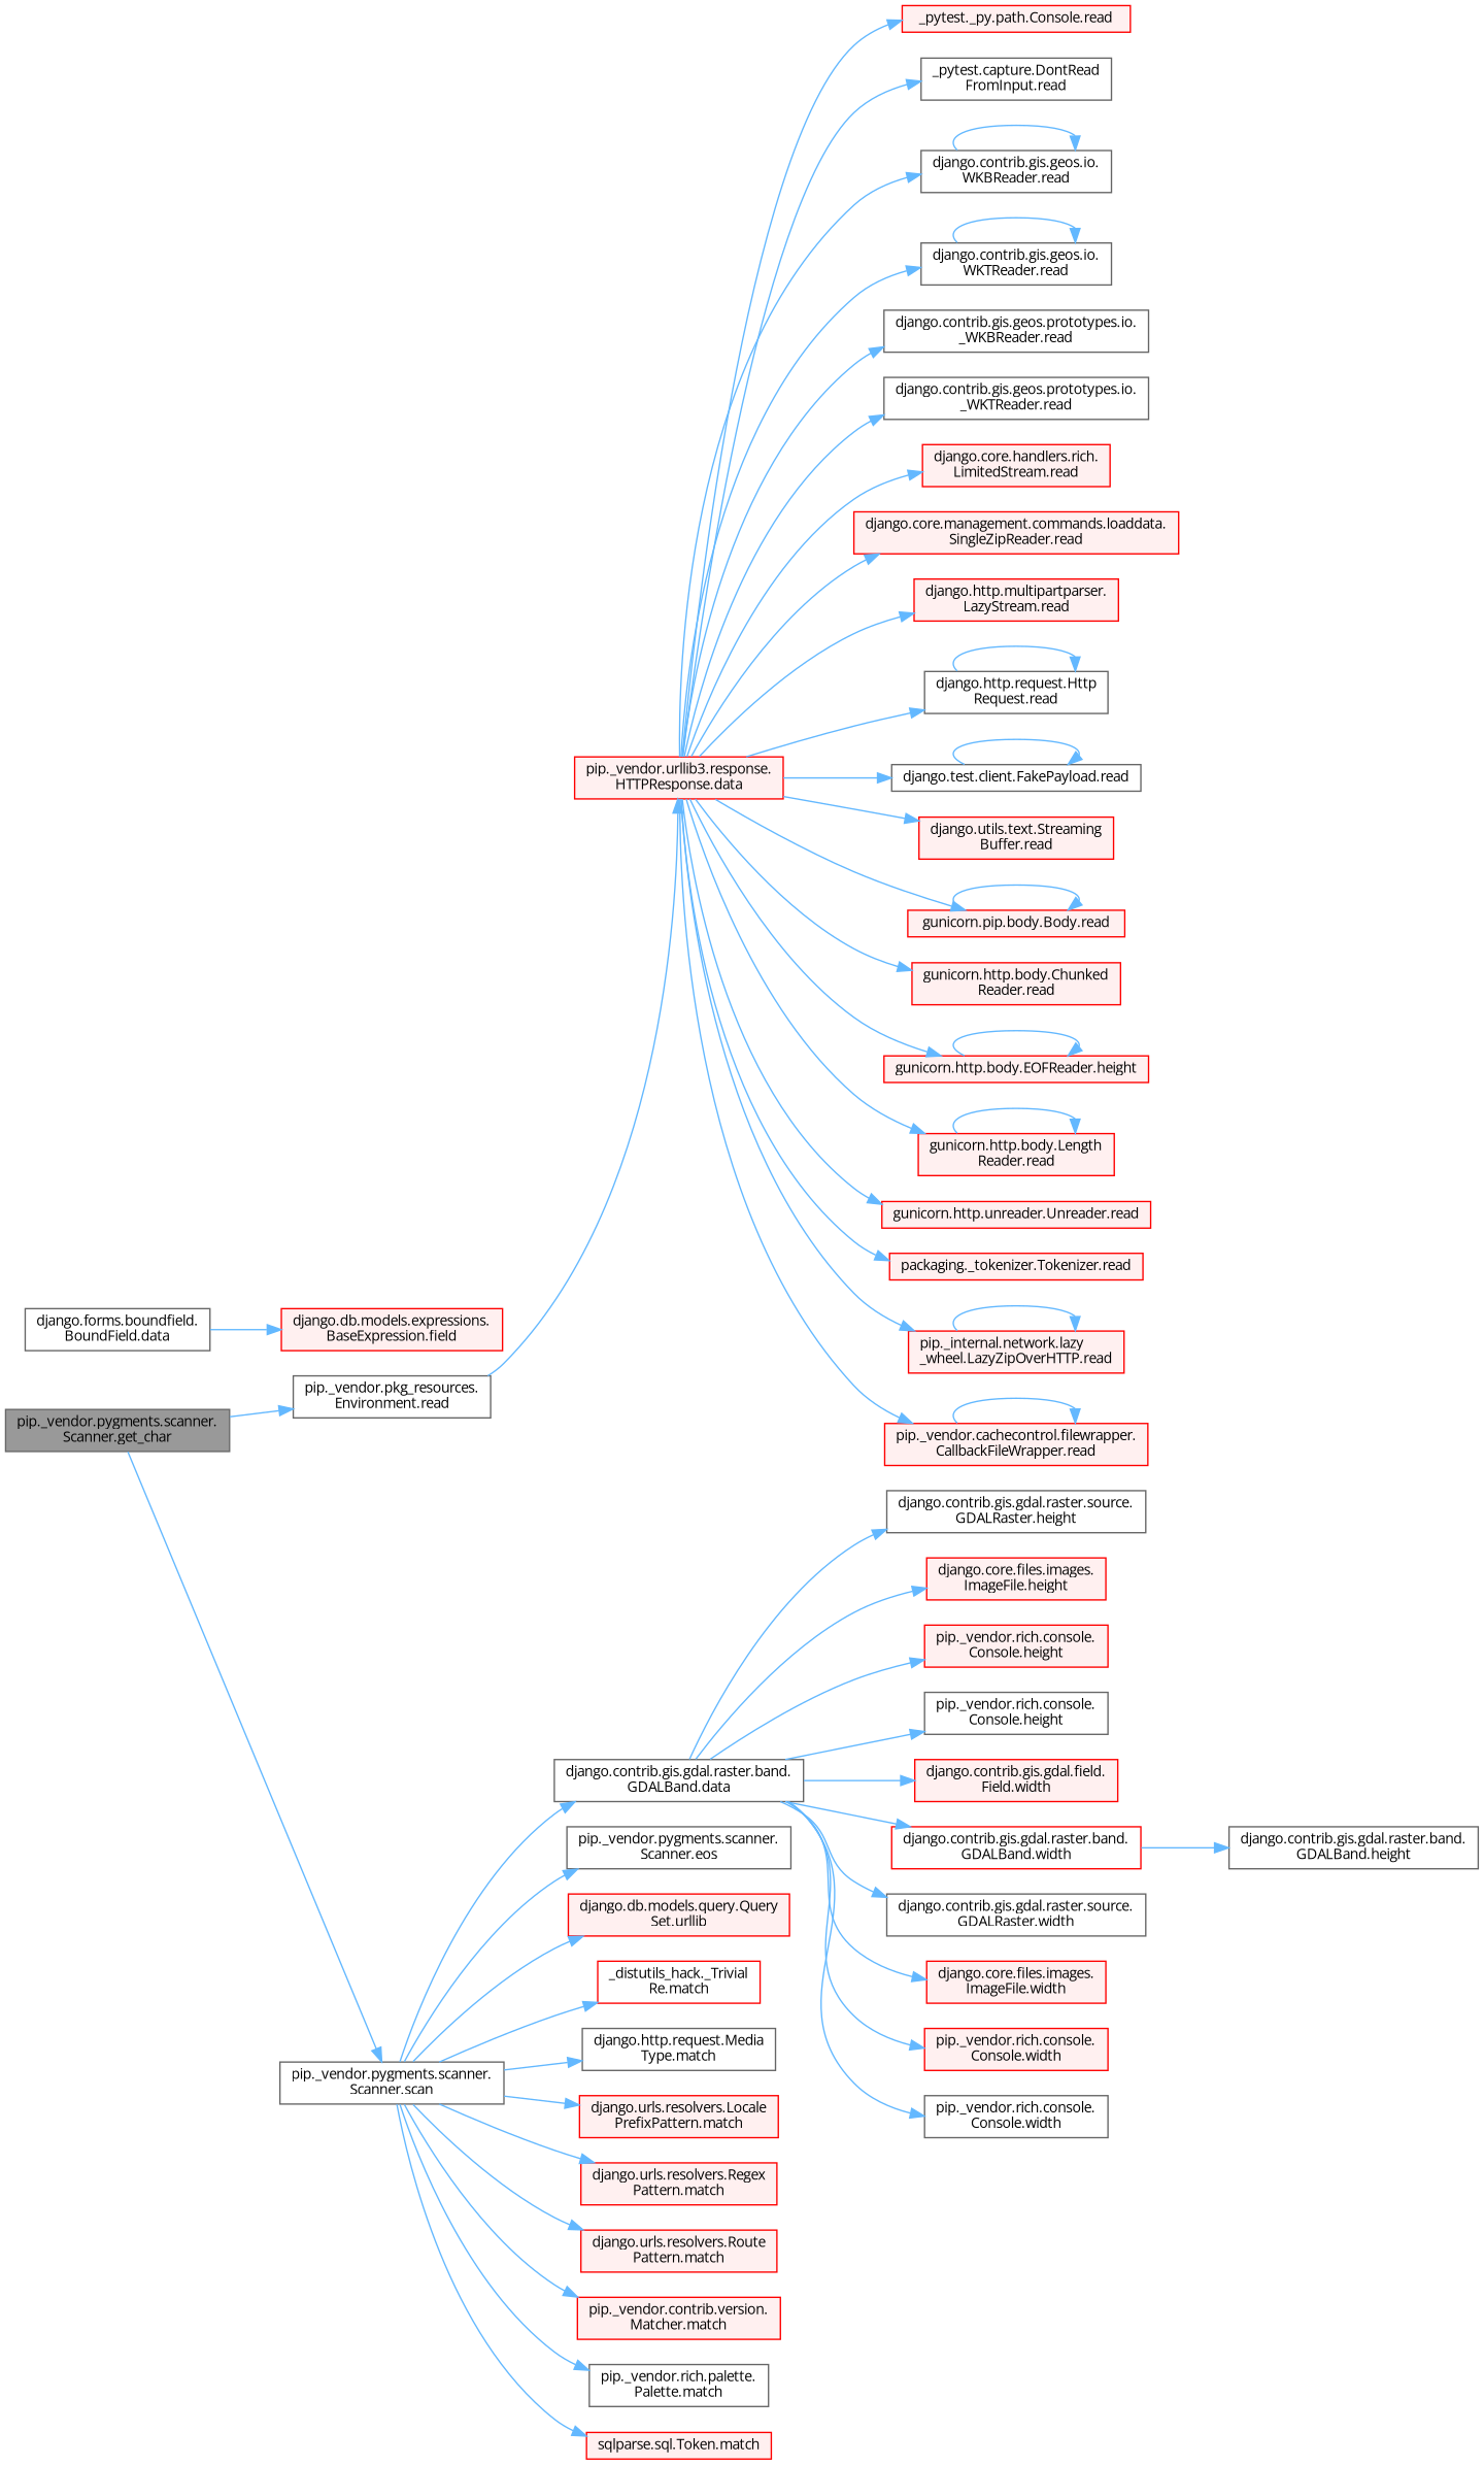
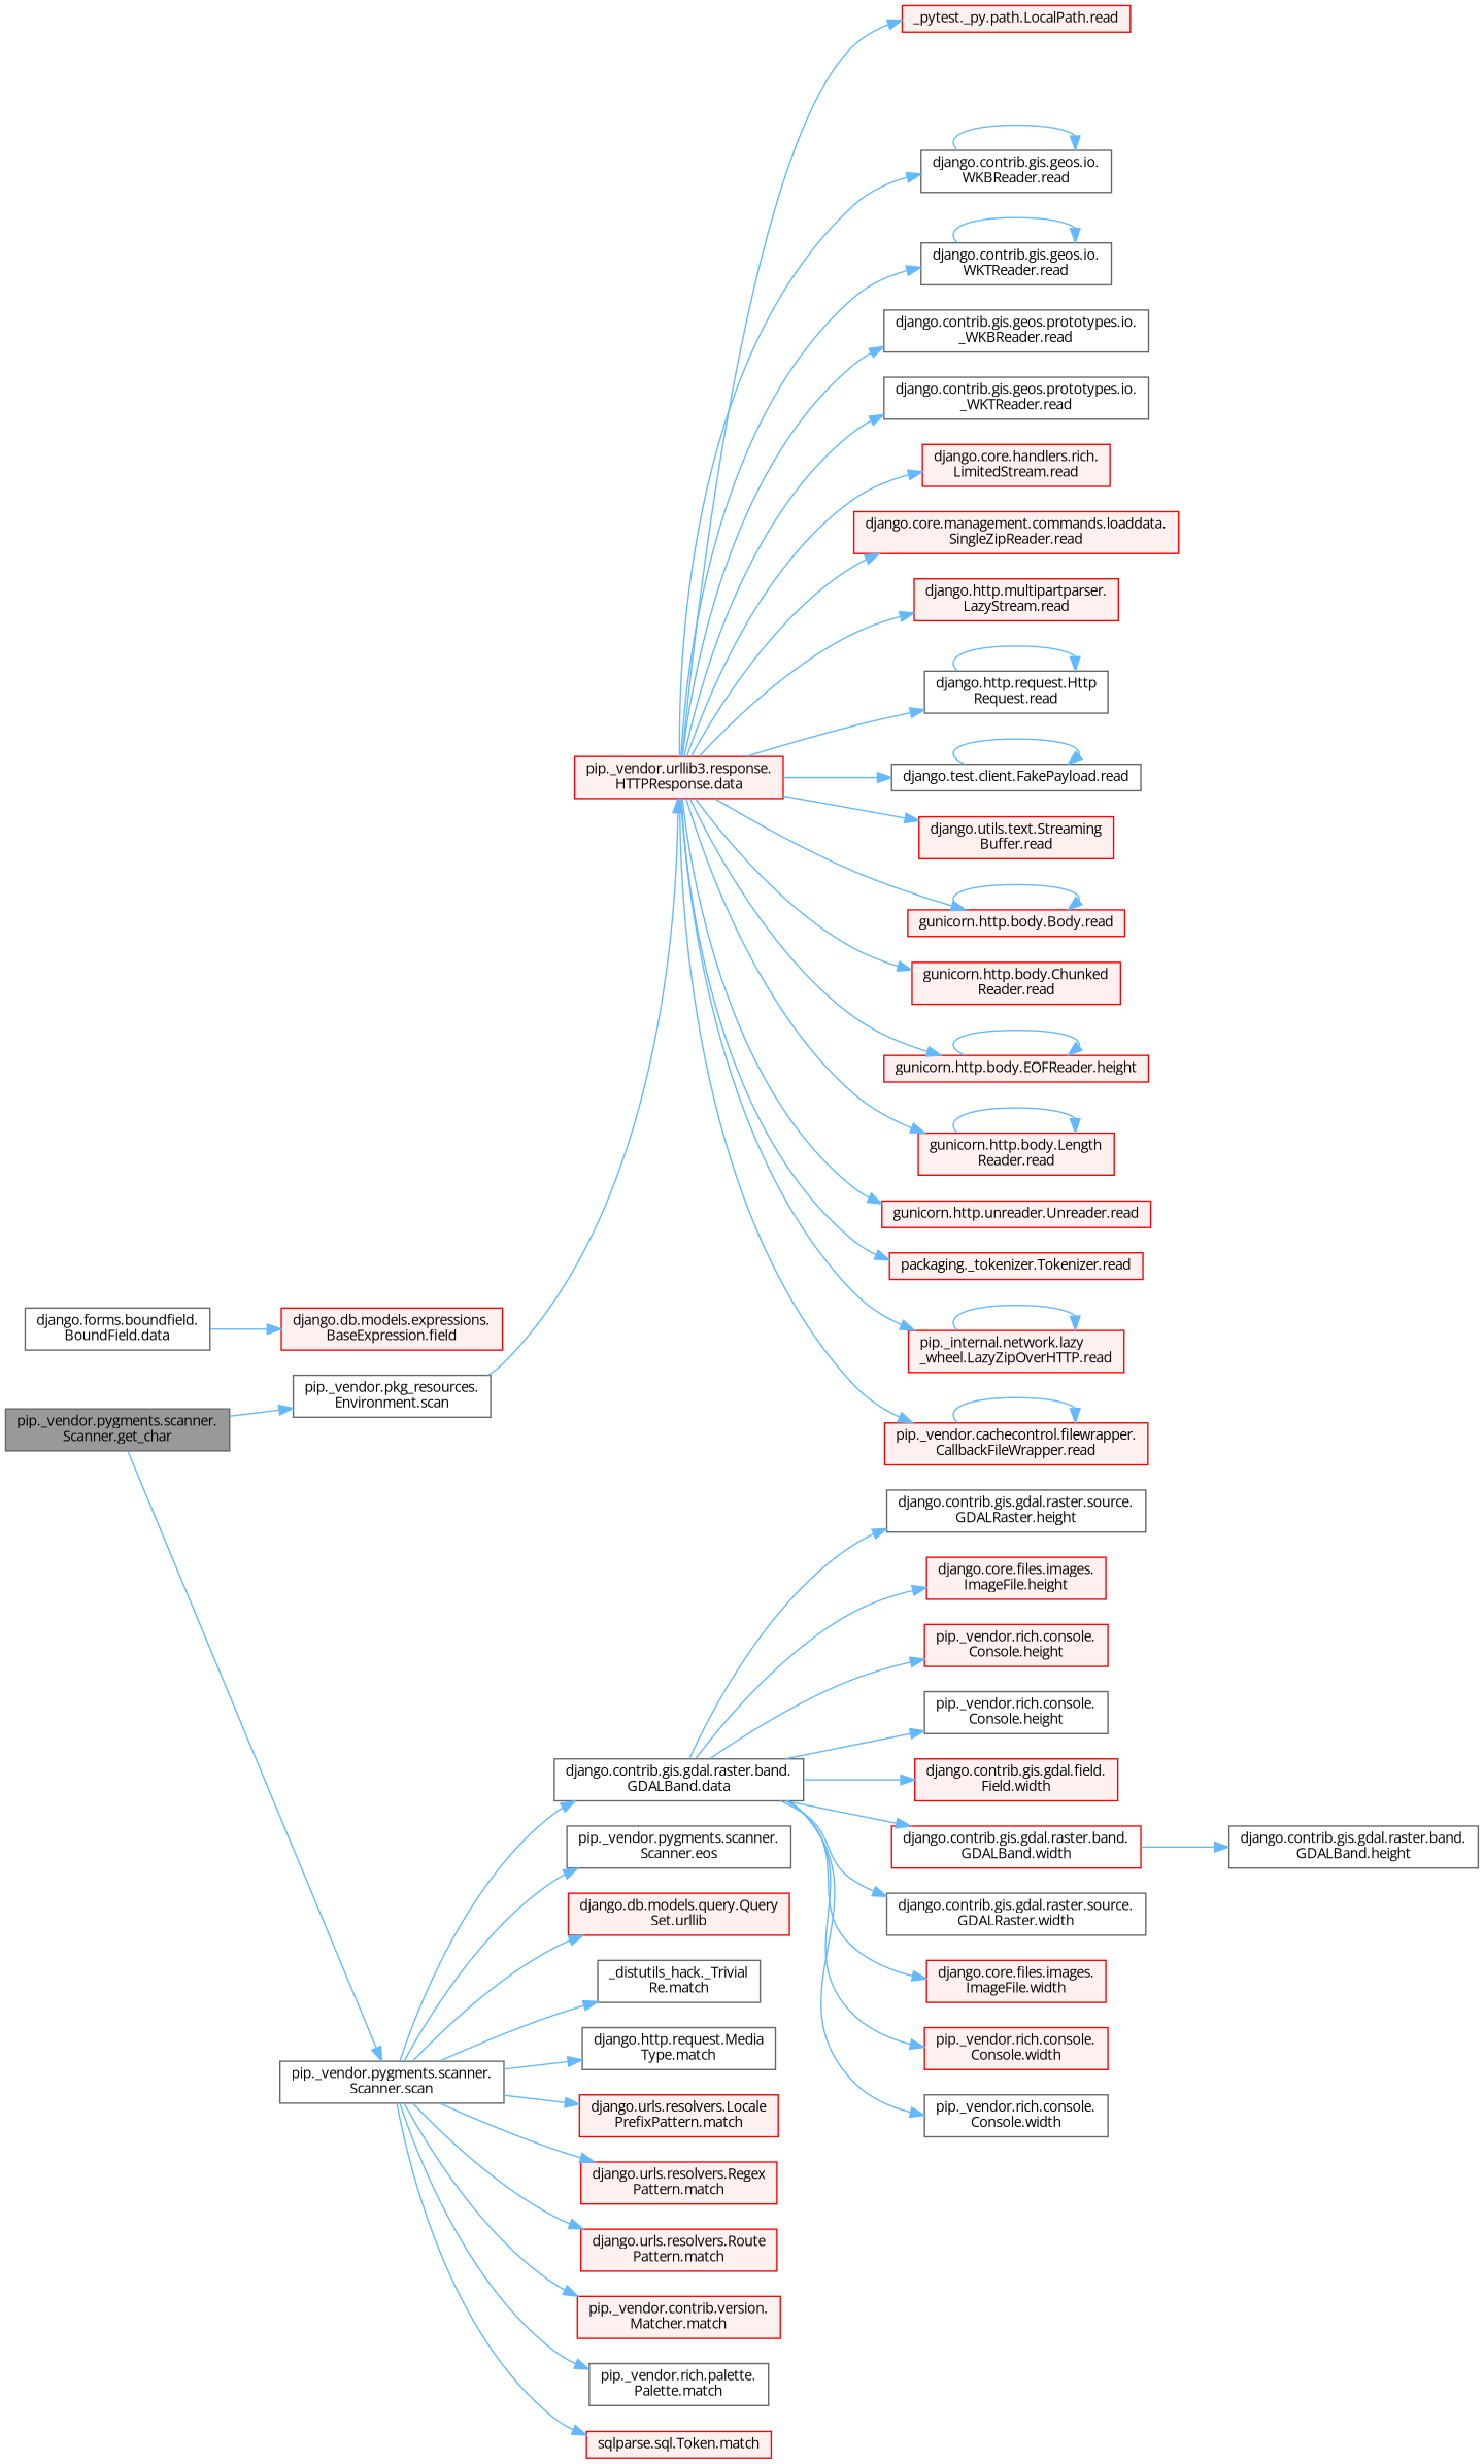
  digraph {
    fontname="Open Sans"
    rankdir=LR
    node [color=red fillcolor="#FFF0F0" fontname="Open Sans" fontsize=10 shape=box style=filled]
    edge [color=steelblue1 fontname="Open Sans" fontsize=10 labelfontname=Helvetica labelfontsize=10 style=solid]
    n1 [color=gray40 fillcolor=grey60 fontcolor=black height=0.2 label="pip._vendor.pygments.scanner.\lScanner.get_char" width=0.4]
-   n2 [color=grey40 fillcolor=white height=0.2 label="pip._vendor.pkg_resources.\lEnvironment.read" width=0.4]
+   n2 [color=grey40 fillcolor=white height=0.2 label="pip._vendor.pkg_resources.\lEnvironment.scan" width=0.4]
    n3 [color=grey40 fillcolor=white height=0.2 label="pip._vendor.pygments.scanner.\lScanner.scan" width=0.4]
    n4 [height=0.2 label="pip._vendor.urllib3.response.\lHTTPResponse.data" width=0.4]
    n5 [color=grey40 fillcolor=white height=0.2 label="django.contrib.gis.gdal.raster.band.\lGDALBand.data" width=0.4]
    n6 [color=grey40 fillcolor=white height=0.2 label="pip._vendor.pygments.scanner.\lScanner.eos" width=0.4]
    n7 [height=0.2 label="django.db.models.query.Query\lSet.urllib" width=0.4]
-   n8 [fillcolor=white height=0.2 label="_distutils_hack._Trivial\lRe.match" width=0.4]
+   n8 [color=grey40 fillcolor=white height=0.2 label="_distutils_hack._Trivial\lRe.match" width=0.4]
    n9 [color=grey40 fillcolor=white height=0.2 label="django.http.request.Media\lType.match" width=0.4]
    n10 [height=0.2 label="django.urls.resolvers.Locale\lPrefixPattern.match" width=0.4]
    n11 [height=0.2 label="django.urls.resolvers.Regex\lPattern.match" width=0.4]
    n12 [height=0.2 label="django.urls.resolvers.Route\lPattern.match" width=0.4]
    n13 [height=0.2 label="pip._vendor.contrib.version.\lMatcher.match" width=0.4]
    n14 [color=grey40 fillcolor=white height=0.2 label="pip._vendor.rich.palette.\lPalette.match" width=0.4]
    n15 [height=0.2 label="sqlparse.sql.Token.match" width=0.4]
    n16 [color=grey40 fillcolor=white height=0.2 label="django.contrib.gis.gdal.raster.source.\lGDALRaster.height" width=0.4]
    n17 [height=0.2 label="django.core.files.images.\lImageFile.height" width=0.4]
    n18 [height=0.2 label="pip._vendor.rich.console.\lConsole.height" width=0.4]
    n19 [color=grey40 fillcolor=white height=0.2 label="pip._vendor.rich.console.\lConsole.height" width=0.4]
    n20 [height=0.2 label="django.contrib.gis.gdal.field.\lField.width" width=0.4]
    n21 [fillcolor=white height=0.2 label="django.contrib.gis.gdal.raster.band.\lGDALBand.width" width=0.4]
    n22 [color=grey40 fillcolor=white height=0.2 label="django.contrib.gis.gdal.raster.source.\lGDALRaster.width" width=0.4]
    n23 [height=0.2 label="django.core.files.images.\lImageFile.width" width=0.4]
    n24 [height=0.2 label="pip._vendor.rich.console.\lConsole.width" width=0.4]
    n25 [color=grey40 fillcolor=white height=0.2 label="pip._vendor.rich.console.\lConsole.width" width=0.4]
    n26 [color=grey40 fillcolor=white height=0.2 label="django.forms.boundfield.\lBoundField.data" width=0.4]
    n27 [height=0.2 label="django.db.models.expressions.\lBaseExpression.field" width=0.4]
-   n28 [height=0.2 label="_pytest._py.path.Console.read" width=0.4]
-   n29 [color=grey40 fillcolor=white height=0.2 label="_pytest.capture.DontRead\lFromInput.read" width=0.4]
+   n28 [height=0.2 label="_pytest._py.path.LocalPath.read" width=0.4]
    n30 [color=grey40 fillcolor=white height=0.2 label="django.contrib.gis.geos.io.\lWKBReader.read" width=0.4]
    n31 [color=grey40 fillcolor=white height=0.2 label="django.contrib.gis.geos.io.\lWKTReader.read" width=0.4]
    n32 [color=grey40 fillcolor=white height=0.2 label="django.contrib.gis.geos.prototypes.io.\l_WKBReader.read" width=0.4]
    n33 [color=grey40 fillcolor=white height=0.2 label="django.contrib.gis.geos.prototypes.io.\l_WKTReader.read" width=0.4]
    n34 [height=0.2 label="django.core.handlers.rich.\lLimitedStream.read" width=0.4]
    n35 [height=0.2 label="django.core.management.commands.loaddata.\lSingleZipReader.read" width=0.4]
    n36 [height=0.2 label="django.http.multipartparser.\lLazyStream.read" width=0.4]
    n37 [color=grey40 fillcolor=white height=0.2 label="django.http.request.Http\lRequest.read" width=0.4]
    n38 [color=grey40 fillcolor=white height=0.2 label="django.test.client.FakePayload.read" width=0.4]
    n39 [height=0.2 label="django.utils.text.Streaming\lBuffer.read" width=0.4]
-   n40 [height=0.2 label="gunicorn.pip.body.Body.read" width=0.4]
+   n40 [height=0.2 label="gunicorn.http.body.Body.read" width=0.4]
    n41 [height=0.2 label="gunicorn.http.body.Chunked\lReader.read" width=0.4]
    n42 [height=0.2 label="gunicorn.http.body.EOFReader.height" width=0.4]
    n43 [height=0.2 label="gunicorn.http.body.Length\lReader.read" width=0.4]
    n44 [height=0.2 label="gunicorn.http.unreader.Unreader.read" width=0.4]
    n45 [height=0.2 label="packaging._tokenizer.Tokenizer.read" width=0.4]
    n46 [height=0.2 label="pip._internal.network.lazy\l_wheel.LazyZipOverHTTP.read" width=0.4]
    n47 [height=0.2 label="pip._vendor.cachecontrol.filewrapper.\lCallbackFileWrapper.read" width=0.4]
    n48 [color=grey40 fillcolor=white height=0.2 label="django.contrib.gis.gdal.raster.band.\lGDALBand.height" width=0.4]
    n1 -> n2
    n1 -> n3
    n2 -> n4
    n3 -> n5
    n3 -> n6
    n3 -> n7
    n3 -> n8
    n3 -> n9
    n3 -> n10
    n3 -> n11
    n3 -> n12
    n3 -> n13
    n3 -> n14
    n3 -> n15
    n4 -> n28
-   n4 -> n29
    n4 -> n30
    n4 -> n31
    n4 -> n32
    n4 -> n33
    n4 -> n34
    n4 -> n35
    n4 -> n36
    n4 -> n37
    n4 -> n38
    n4 -> n39
    n4 -> n40
    n4 -> n41
    n4 -> n42
    n4 -> n43
    n4 -> n44
    n4 -> n45
    n4 -> n46
    n4 -> n47
    n5 -> n16
    n5 -> n17
    n5 -> n18
    n5 -> n19
    n5 -> n20
    n5 -> n21
    n5 -> n22
    n5 -> n23
    n5 -> n24
    n5 -> n25
    n21 -> n48
    n26 -> n27
    n30 -> n30
    n31 -> n31
    n37 -> n37
    n38 -> n38
    n40 -> n40
    n42 -> n42
    n43 -> n43
    n46 -> n46
    n47 -> n47
  }
